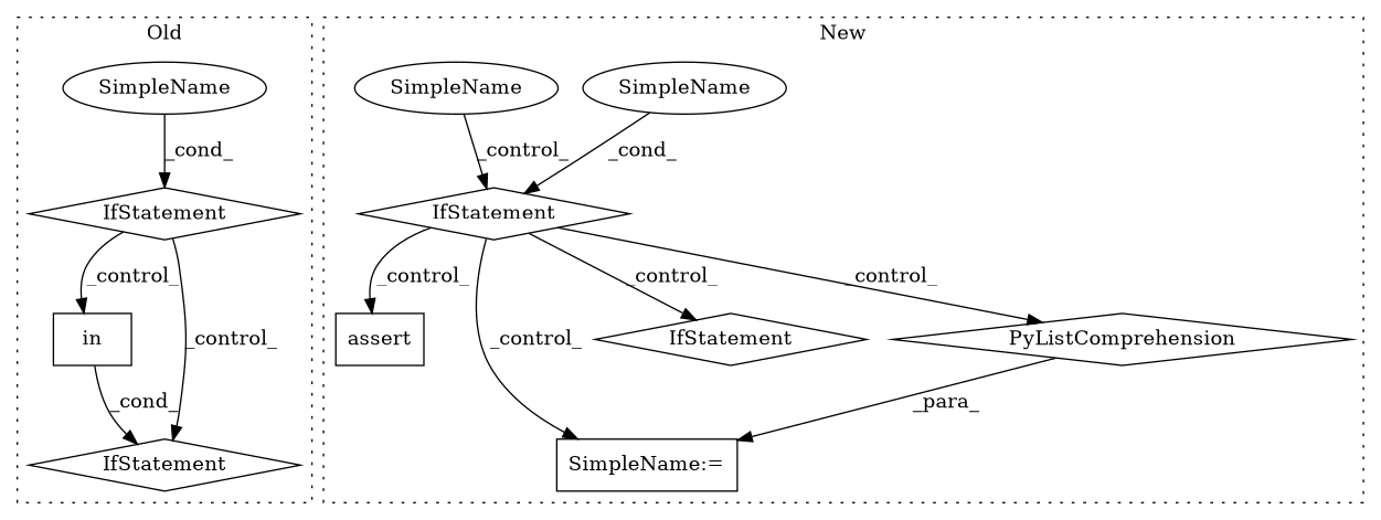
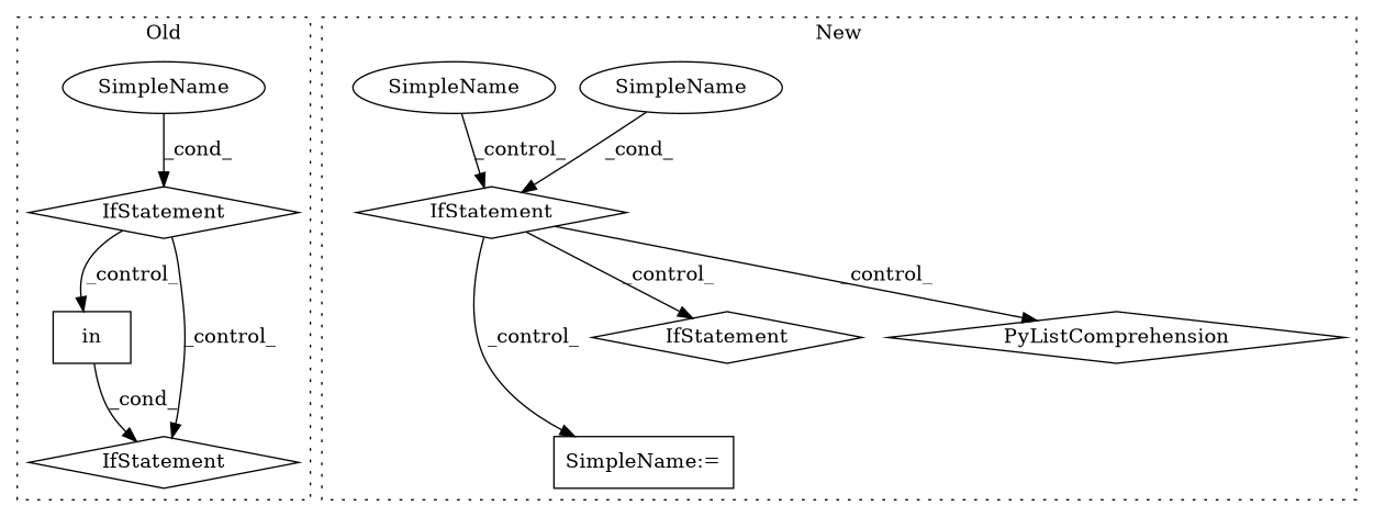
  digraph {
    node [a=25 l="4,2" shape=diamond]
    n1 [a=105 l=39 label=in s=41035 shape=box]
    n2 [l="18,2" label=IfStatement s="41017,41074"]
    n3 [a=42 label=SimpleName shape=ellipse l=""]
    n4 [label=IfStatement s="39904,39933"]
-   n5 [a=32 l="18,1" label=assert s="39507,39592" shape=box]
    n6 [label=IfStatement s="39436,39476"]
    n7 [a=42 label=SimpleName shape=ellipse l=""]
    n8 [a=7 l=20 label="SimpleName:=" s=39877 shape=box]
    n9 [a=42 l=12 label=SimpleName s=38801 shape=ellipse]
    n10 [label=IfStatement s="40159,40201"]
    n11 [a=109 l=161 label=PyListComprehension s=39897]
    subgraph cluster_1 {
      label=Old
      style=dotted
      n1
      n2
      n3
      n4
    }
    subgraph cluster_2 {
      label=New
      style=dotted
-     n5
      n6
      n7
      n8
      n9
      n10
      n11
    }
    n1 -> n2 [label=_cond_]
    n3 -> n4 [label=_cond_]
    n4 -> n1 [label=_control_]
    n4 -> n2 [label=_control_]
-   n6 -> n5 [label=_control_]
    n6 -> n8 [label=_control_]
    n6 -> n10 [label=_control_]
    n6 -> n11 [label=_control_]
    n7 -> n6 [label=_cond_]
    n9 -> n6 [label=_control_]
-   n11 -> n8 [label=_para_]
  }
